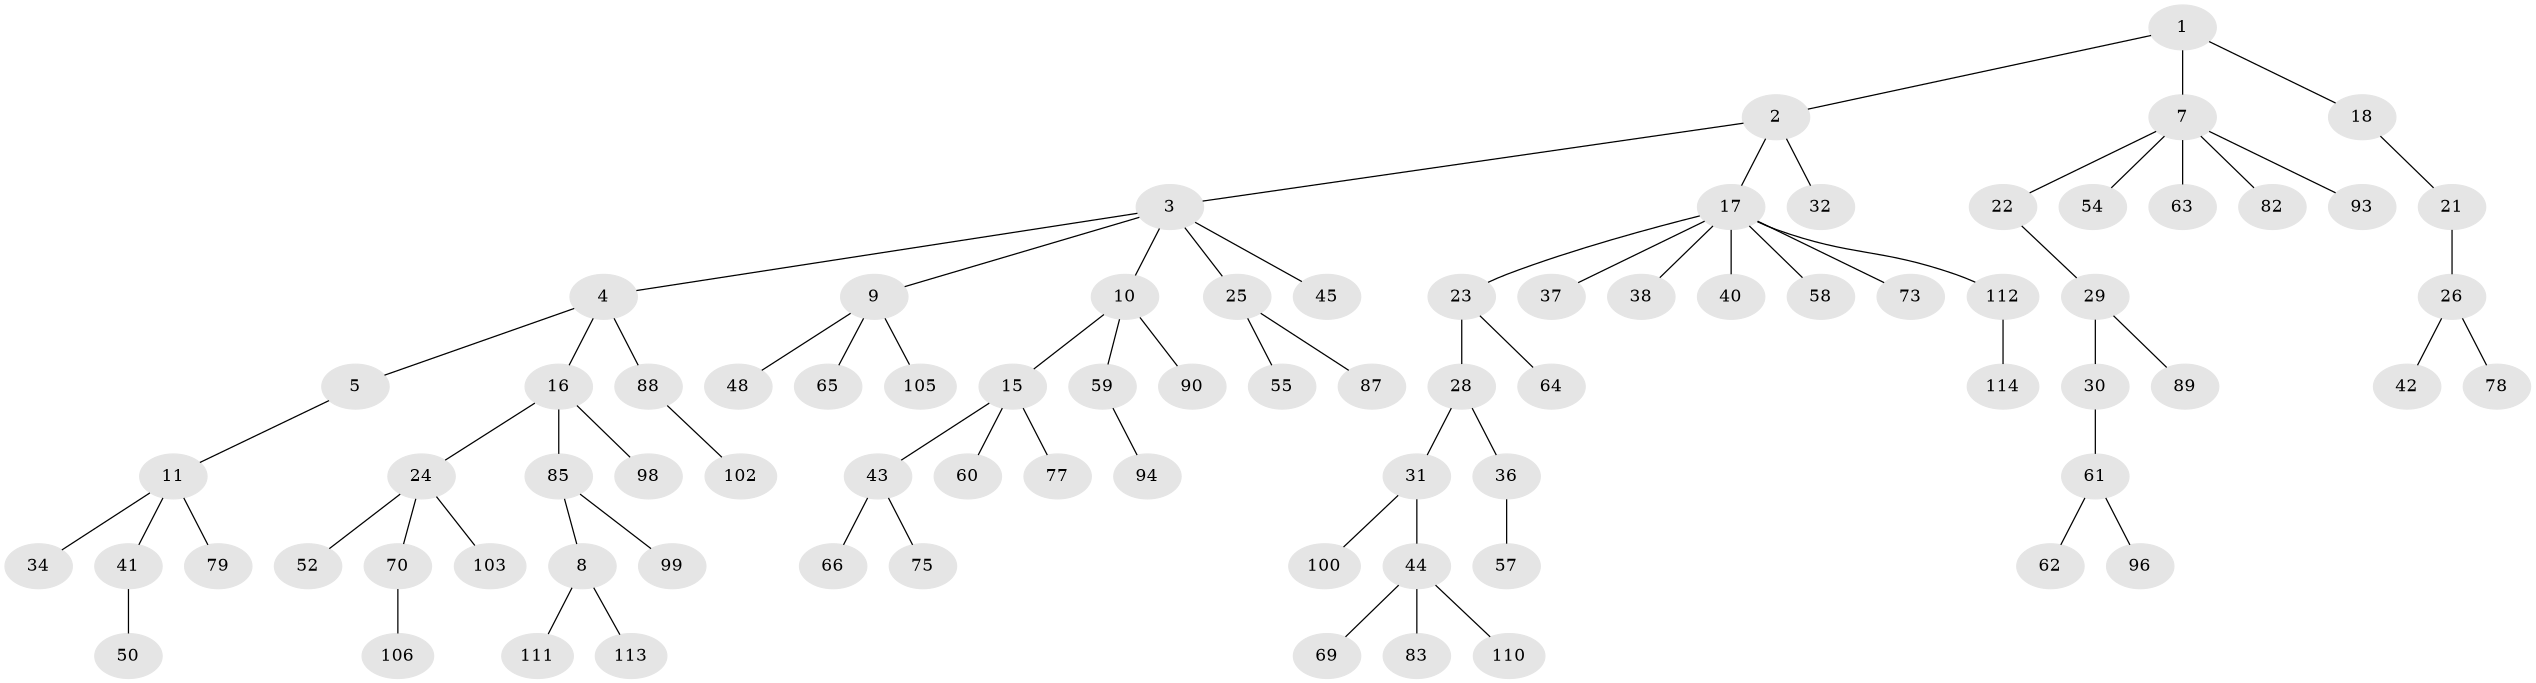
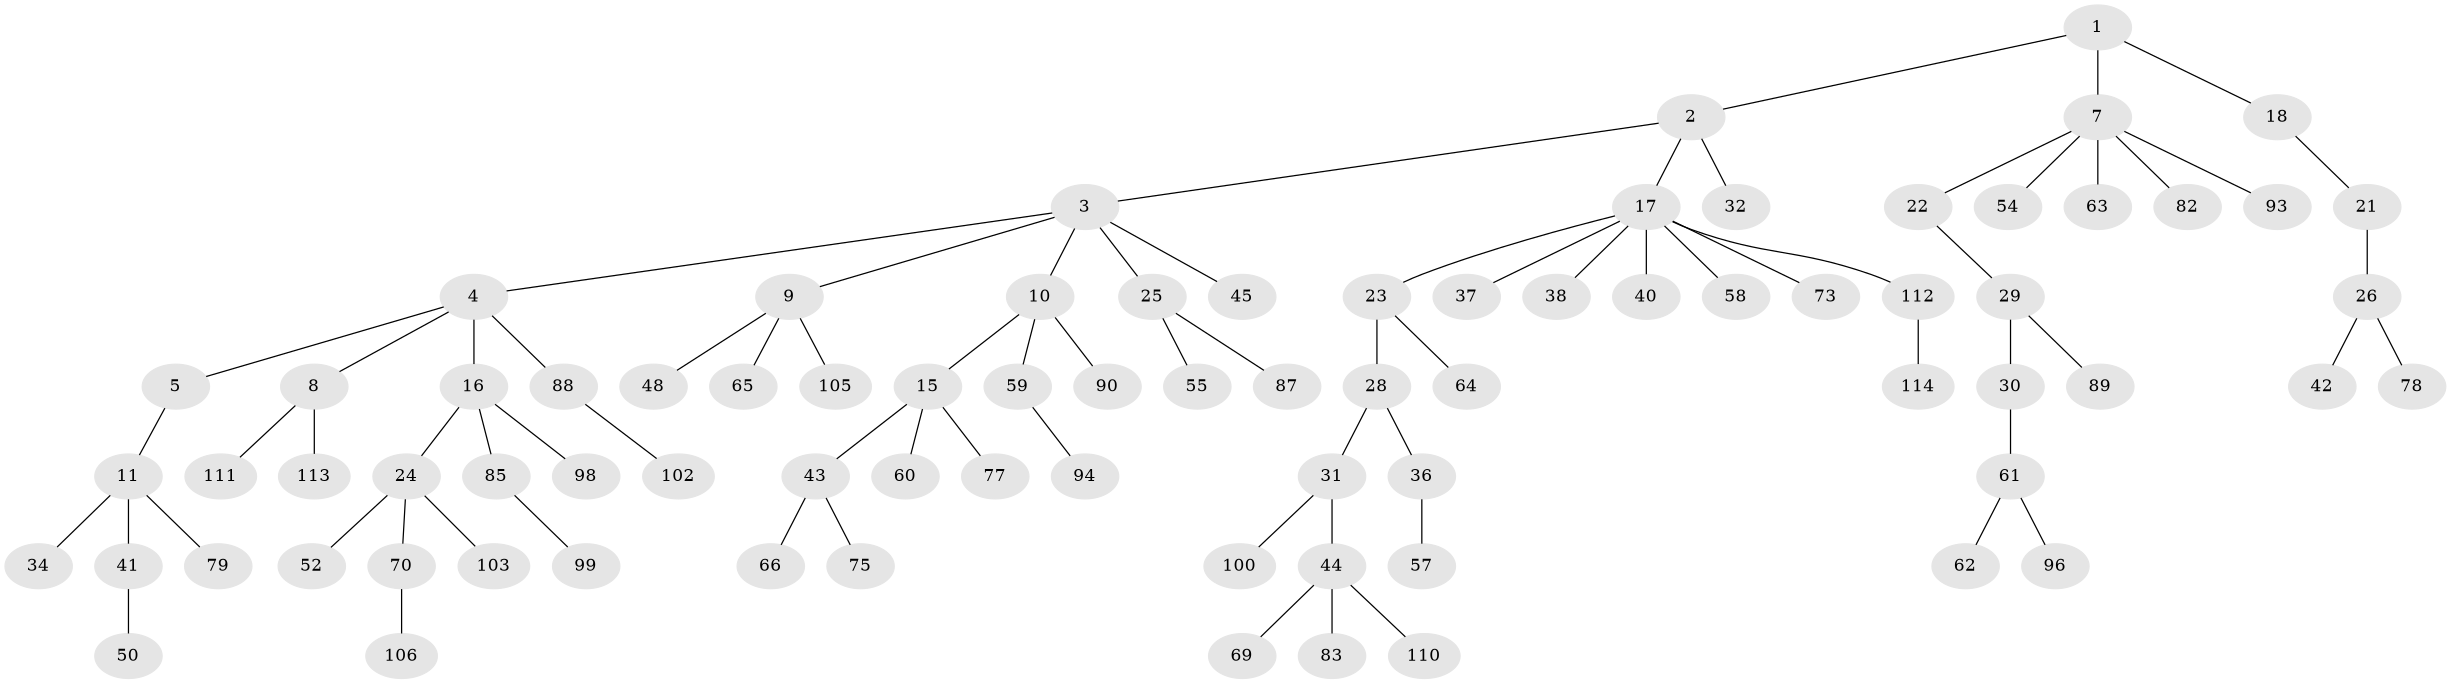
  graph {
    node [color=gray90 style=filled]
    2 [super="+12"]
    3 [super="+14"]
    17 [super="+20"]
    32
    1
    7 [super="+13"]
    18 [super="+71"]
    22
    54
    63
    82
    93
    21
    4 [super="+6"]
    9 [super="+39"]
    10 [super="+95"]
    25 [super="+117"]
    45
    23 [super="+33"]
    37
    38
    40
    58 [super="+109"]
    73
    112
    5 [super="+86"]
    8 [super="+56"]
    16 [super="+19"]
    88 [super="+92"]
    48
    65
    105
    15 [super="+76"]
    59 [super="+101"]
    90
    55
    87
    11 [super="+27"]
    111
    113
    24 [super="+49"]
    85
    98
    102
    34
    41
    79
    29 [super="+80"]
    43 [super="+47"]
    60 [super="+72"]
    77
    94
    50 [super="+115"]
    66 [super="+74"]
    75 [super="+97"]
    52
    70 [super="+81"]
    103
    99
    28 [super="+46"]
    64
    114
    26 [super="+107"]
    42 [super="+91"]
    78
    30 [super="+51"]
    89
    31
    36 [super="+84"]
    106
    100 [super="+108"]
    44 [super="+67"]
    57 [super="+104"]
    61 [super="+68"]
    62
    96
    69 [super="+116"]
    83
    110
    2 -- 3
    2 -- 17
    2 -- 32
    3 -- 4
    3 -- 9
    3 -- 10
    3 -- 25
    3 -- 45
    17 -- 23
    17 -- 37
    17 -- 38
    17 -- 40
    17 -- 58
    17 -- 73
    17 -- 112
    1 -- 2
    1 -- 7
    1 -- 18
    7 -- 22
    7 -- 54
    7 -- 63
    7 -- 82
    7 -- 93
    18 -- 21
    22 -- 29
    21 -- 26
    4 -- 5
-   85 -- 8
+   4 -- 8
    4 -- 16
    4 -- 88
    9 -- 48
    9 -- 65
    9 -- 105
    10 -- 15
    10 -- 59
    10 -- 90
    25 -- 55
    25 -- 87
    23 -- 28
    23 -- 64
    112 -- 114
    5 -- 11
    8 -- 111
    8 -- 113
    16 -- 24
    16 -- 85
    16 -- 98
    88 -- 102
    15 -- 43
    15 -- 60
    15 -- 77
    59 -- 94
    11 -- 34
    11 -- 41
    11 -- 79
    24 -- 52
    24 -- 70
    24 -- 103
    85 -- 99
    41 -- 50
    29 -- 30
    29 -- 89
    43 -- 66
    43 -- 75
    70 -- 106
    28 -- 31
    28 -- 36
    26 -- 42
    26 -- 78
    30 -- 61
    31 -- 100
    31 -- 44
    36 -- 57
    44 -- 69
    44 -- 83
    44 -- 110
    61 -- 62
    61 -- 96
  }
